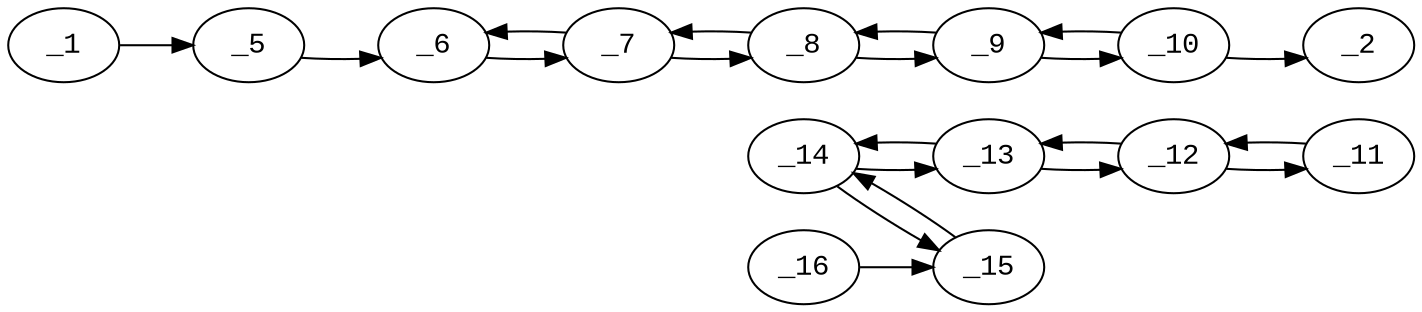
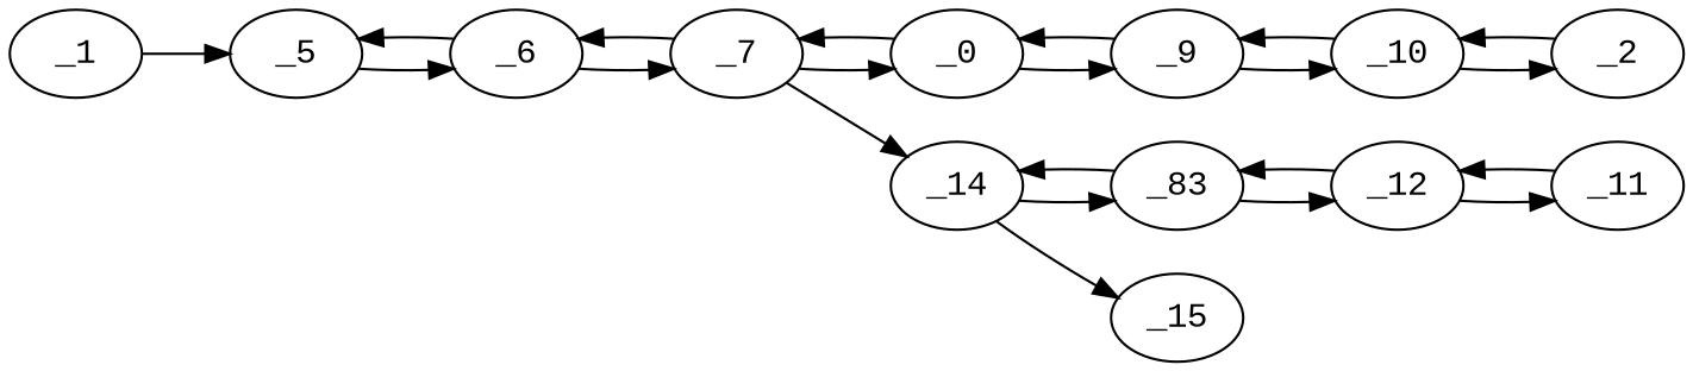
  digraph {
    fontname="Liberation Mono"
    rankdir=LR
    node [fontname="Liberation Mono"]
    edge [angle=1.975688 fontname="Liberation Mono" orient=0.919145]
    _1 [x=130.000000 y=106.000000]
    _5 [x=127.000000 y=122.000000]
    _6 [x=121.000000 y=136.000000]
    _7 [x=137.000000 y=143.000000]
    _2 [x=210.000000 y=161.000000]
    _10 [x=195.000000 y=153.000000]
    _9 [x=180.000000 y=146.000000]
-   _8 [x=158.000000 y=145.000000]
+   _8 [x=158.000000 y=145.000000 label=_0]
    _11 [x=92.000000 y=162.000000]
    _12 [x=93.000000 y=148.000000]
-   _13 [x=83.000000 y=138.000000]
-   _16 [x=60.000000 y=174.000000]
+   _13 [x=83.000000 y=138.000000 label=_83]
    _15 [x=61.000000 y=156.000000]
    _14 [x=67.000000 y=142.000000]
    _1 -> _5 [angle=1.756144 orient=0.982872]
    _5 -> _6
+   _6 -> _5 [angle=-1.165905 orient=-0.919145]
    _6 -> _7 [angle=0.412410 orient=0.400819]
    _7 -> _6 [angle=-2.729182 orient=-0.400819]
    _7 -> _8 [angle=0.094952 orient=0.094809]
+   _2 -> _10 [angle=-2.651635 orient=-0.470588]
    _10 -> _2 [angle=0.489957 orient=0.470588]
    _10 -> _9 [angle=-2.704965 orient=-0.422885]
    _9 -> _10 [angle=0.436627 orient=0.422885]
    _9 -> _8 [angle=-3.096169 orient=-0.045408]
    _8 -> _7 [angle=-3.046641 orient=-0.094809]
    _8 -> _9 [angle=0.045423 orient=0.045408]
    _11 -> _12 [angle=-1.499489 orient=-0.997459]
    _12 -> _11 [angle=1.642104 orient=0.997459]
    _12 -> _13 [angle=-2.356194 orient=-0.707107]
    _13 -> _12 [angle=0.785398 orient=0.707107]
    _13 -> _14 [angle=2.896614 orient=0.242536]
-   _16 -> _15 [angle=-1.515298 orient=-0.998460]
-   _15 -> _14 [angle=-1.165905 orient=-0.919145]
+   _7 -> _14 [angle=-1.165905 orient=-0.919145]
    _14 -> _13 [angle=-0.244979 orient=-0.242536]
    _14 -> _15
  }
